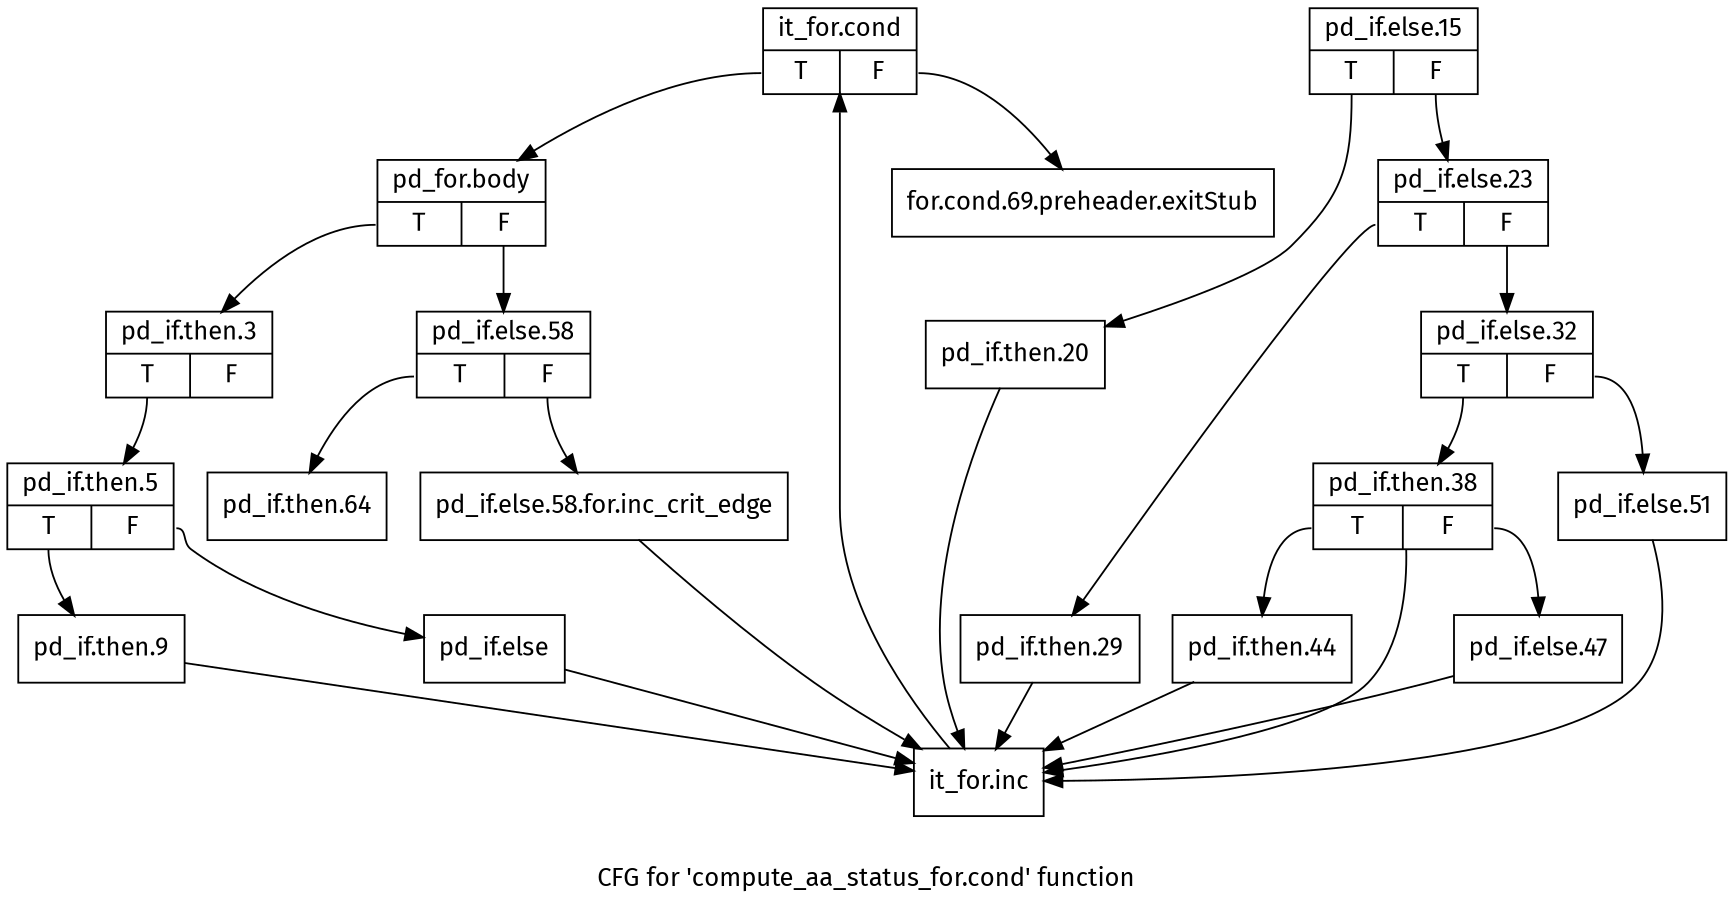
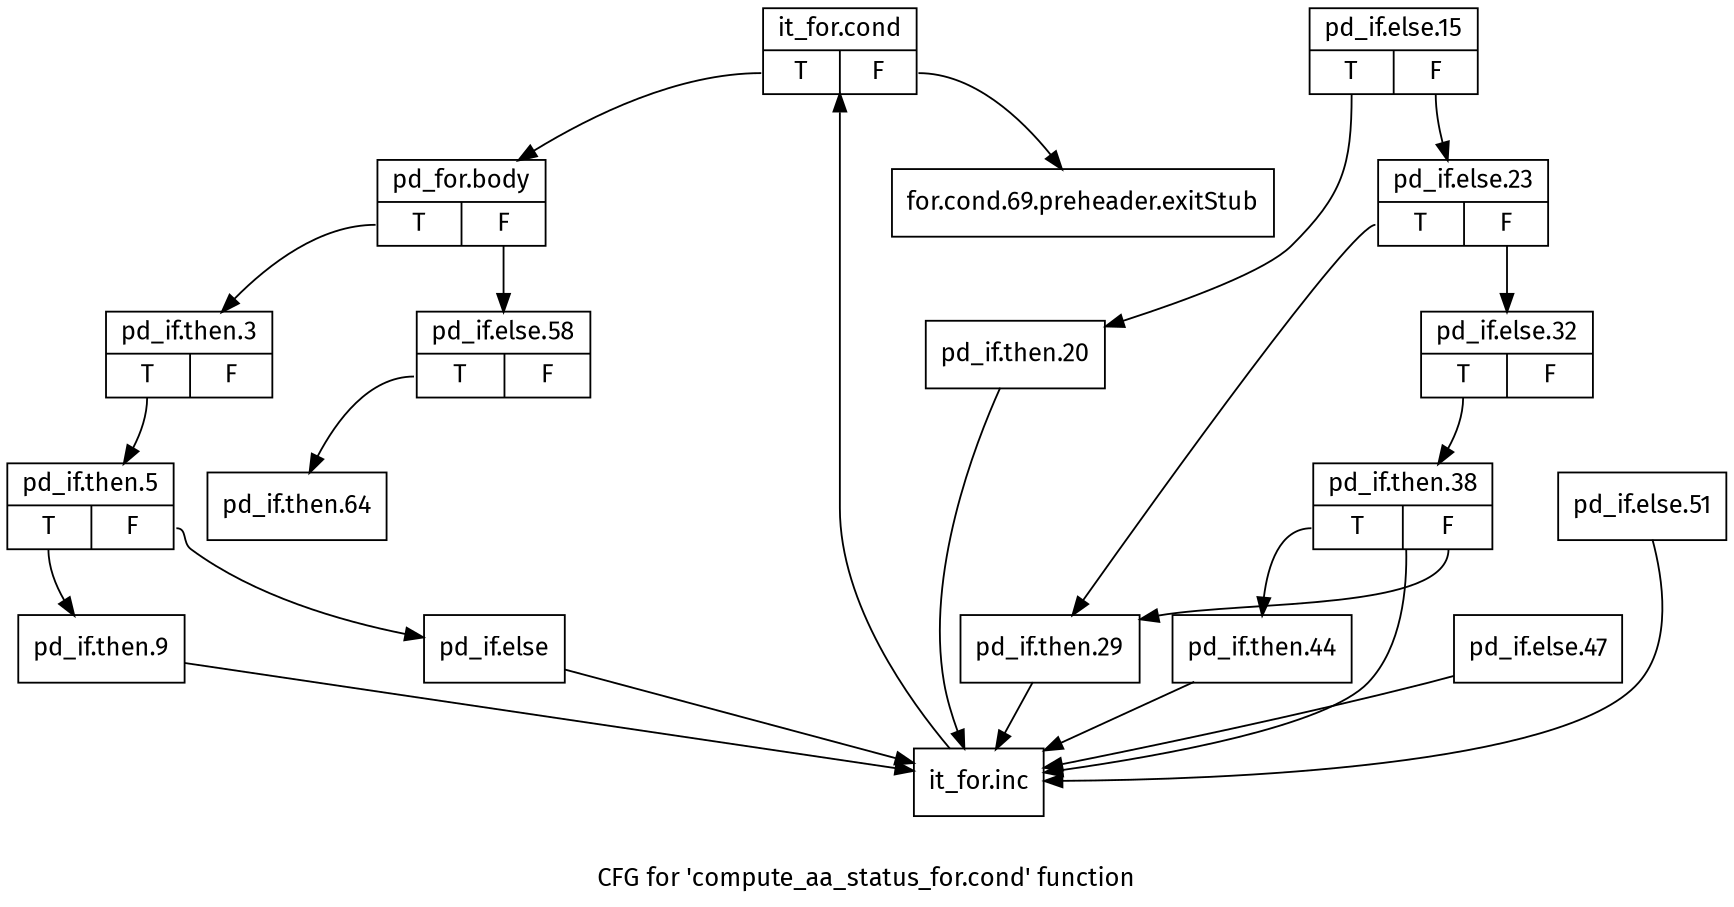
  digraph {
    fontname="Fira Sans"
    label="CFG for 'compute_aa_status_for.cond' function"
    node [fontname="Fira Sans" shape=record]
    edge [fontname="Fira Sans"]
    n1 [label="{it_for.cond|{<s0>T|<s1>F}}"]
    n2 [label="{for.cond.69.preheader.exitStub}"]
    n3 [label="{pd_for.body|{<s0>T|<s1>F}}"]
    n4 [label="{pd_if.then.3|{<s0>T|<s1>F}}"]
    n5 [label="{pd_if.else.58|{<s0>T|<s1>F}}"]
    n6 [label="{pd_if.then.5|{<s0>T|<s1>F}}"]
    n7 [label="{pd_if.then.64}"]
-   n8 [label="{pd_if.else.58.for.inc_crit_edge}"]
    n9 [label="{pd_if.then.9}"]
    n10 [label="{pd_if.else}"]
    n11 [label="{pd_if.else.15|{<s0>T|<s1>F}}"]
    n12 [label="{pd_if.then.20}"]
    n13 [label="{pd_if.else.23|{<s0>T|<s1>F}}"]
    n14 [label="{it_for.inc}"]
    n15 [label="{pd_if.then.29}"]
    n16 [label="{pd_if.else.32|{<s0>T|<s1>F}}"]
    n17 [label="{pd_if.then.38|{<s0>T|<s1>F}}"]
    n18 [label="{pd_if.else.51}"]
    n19 [label="{pd_if.then.44}"]
    n20 [label="{pd_if.else.47}"]
    n1 -> n2 [tailport=s1]
    n1 -> n3 [tailport=s0]
    n3 -> n4 [tailport=s0]
    n3 -> n5 [tailport=s1]
    n4 -> n6 [tailport=s0]
    n5 -> n7 [tailport=s0]
-   n5 -> n8 [tailport=s1]
    n6 -> n9 [tailport=s0]
    n6 -> n10 [tailport=s1]
-   n8 -> n14
    n9 -> n14
    n10 -> n14
    n11 -> n12 [tailport=s0]
    n11 -> n13 [tailport=s1]
    n12 -> n14
    n13 -> n15 [tailport=s0]
    n13 -> n16 [tailport=s1]
    n14 -> n1
    n15 -> n14
    n16 -> n17 [tailport=s0]
-   n16 -> n18 [tailport=s1]
    n17 -> n14
    n17 -> n19 [tailport=s0]
-   n17 -> n20 [tailport=s1]
+   n17 -> n15 [tailport=s1]
    n18 -> n14
    n19 -> n14
    n20 -> n14
  }
